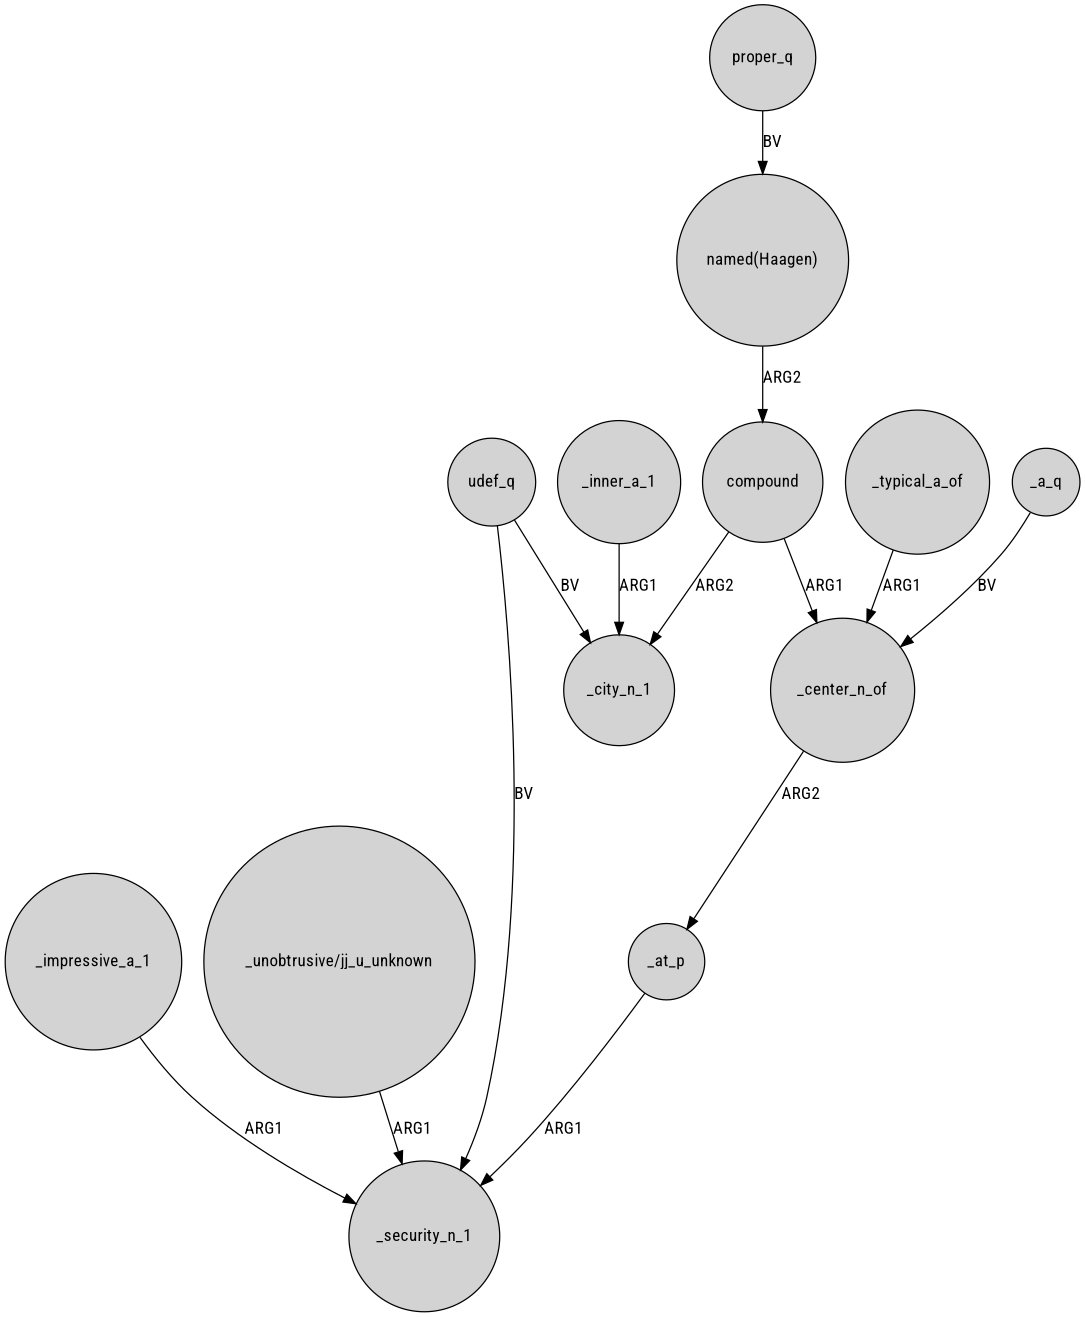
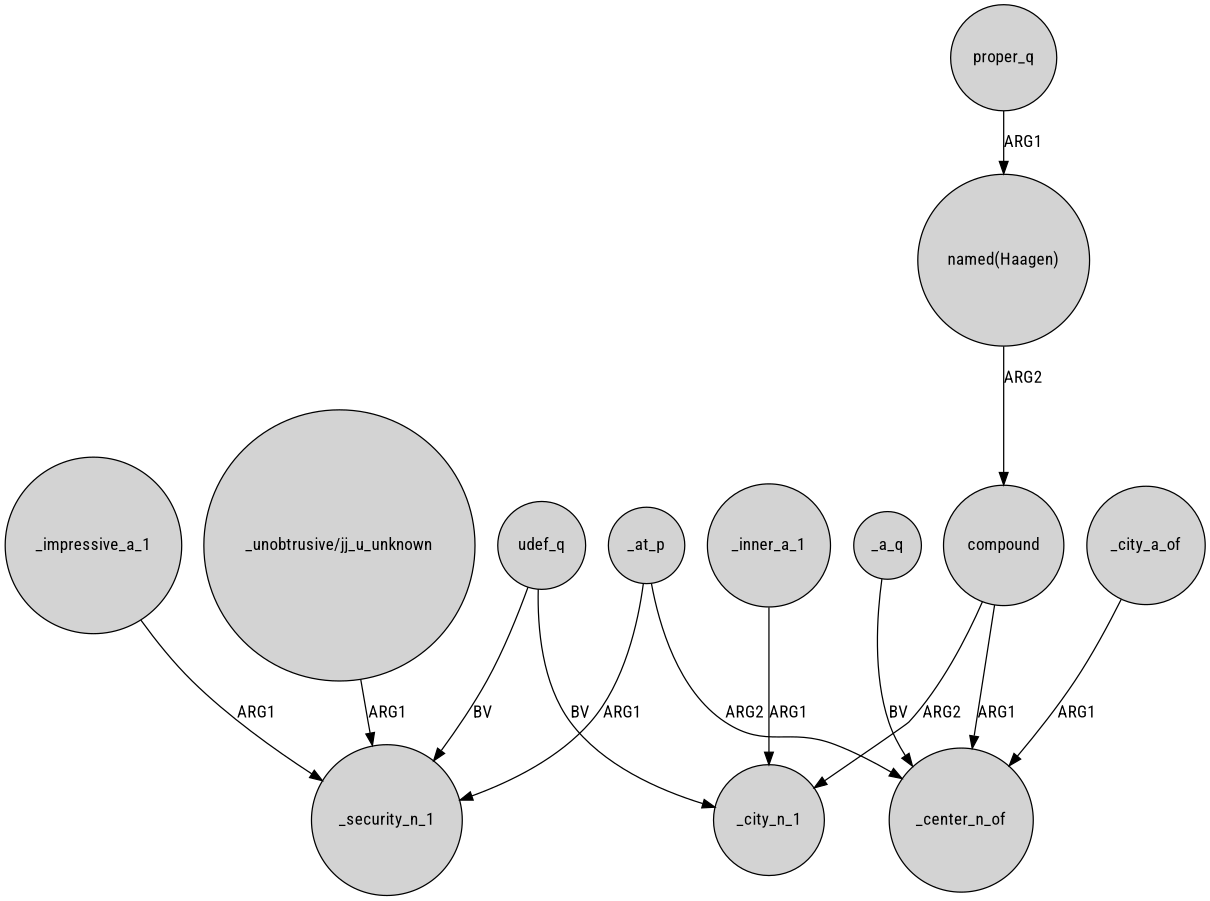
  digraph {
    fontname="Roboto Condensed"
    node [fontname="Roboto Condensed" shape=circle style=filled]
    edge [fontname="Roboto Condensed"]
    _impressive_a_1
    _security_n_1
    _inner_a_1
    _city_n_1
    compound
    _center_n_of
    "named(Haagen)"
    "_unobtrusive/jj_u_unknown"
    _at_p
    udef_q
-   _typical_a_of
+   _typical_a_of [label=_city_a_of]
    proper_q
    _a_q
    _impressive_a_1 -> _security_n_1 [label=ARG1]
    _inner_a_1 -> _city_n_1 [label=ARG1]
    compound -> _city_n_1 [label=ARG2]
    compound -> _center_n_of [label=ARG1]
    "named(Haagen)" -> compound [label=ARG2]
    "_unobtrusive/jj_u_unknown" -> _security_n_1 [label=ARG1]
    _at_p -> _security_n_1 [label=ARG1]
-   _center_n_of -> _at_p [label=ARG2]
+   _at_p -> _center_n_of [label=ARG2]
    udef_q -> _security_n_1 [label=BV]
    udef_q -> _city_n_1 [label=BV]
    _typical_a_of -> _center_n_of [label=ARG1]
-   proper_q -> "named(Haagen)" [label=BV]
+   proper_q -> "named(Haagen)" [label=ARG1]
    _a_q -> _center_n_of [label=BV]
  }
